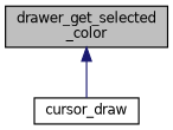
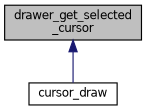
  digraph {
    rankdir=TB
    node [color=black fontname=Helvetica fontsize=10 shape=record style=filled]
-   n1 [fillcolor=grey75 fontcolor=black height=0.2 label="drawer_get_selected\l_color" width=0.4]
+   n1 [fillcolor=grey75 fontcolor=black height=0.2 label="drawer_get_selected\l_cursor" width=0.4]
    n2 [fillcolor=white height=0.2 label=cursor_draw width=0.4]
    n1 -> n2 [color=midnightblue dir=back fontname=Helvetica fontsize=10 labelfontname=Helvetica labelfontsize=10 style=solid]
  }
